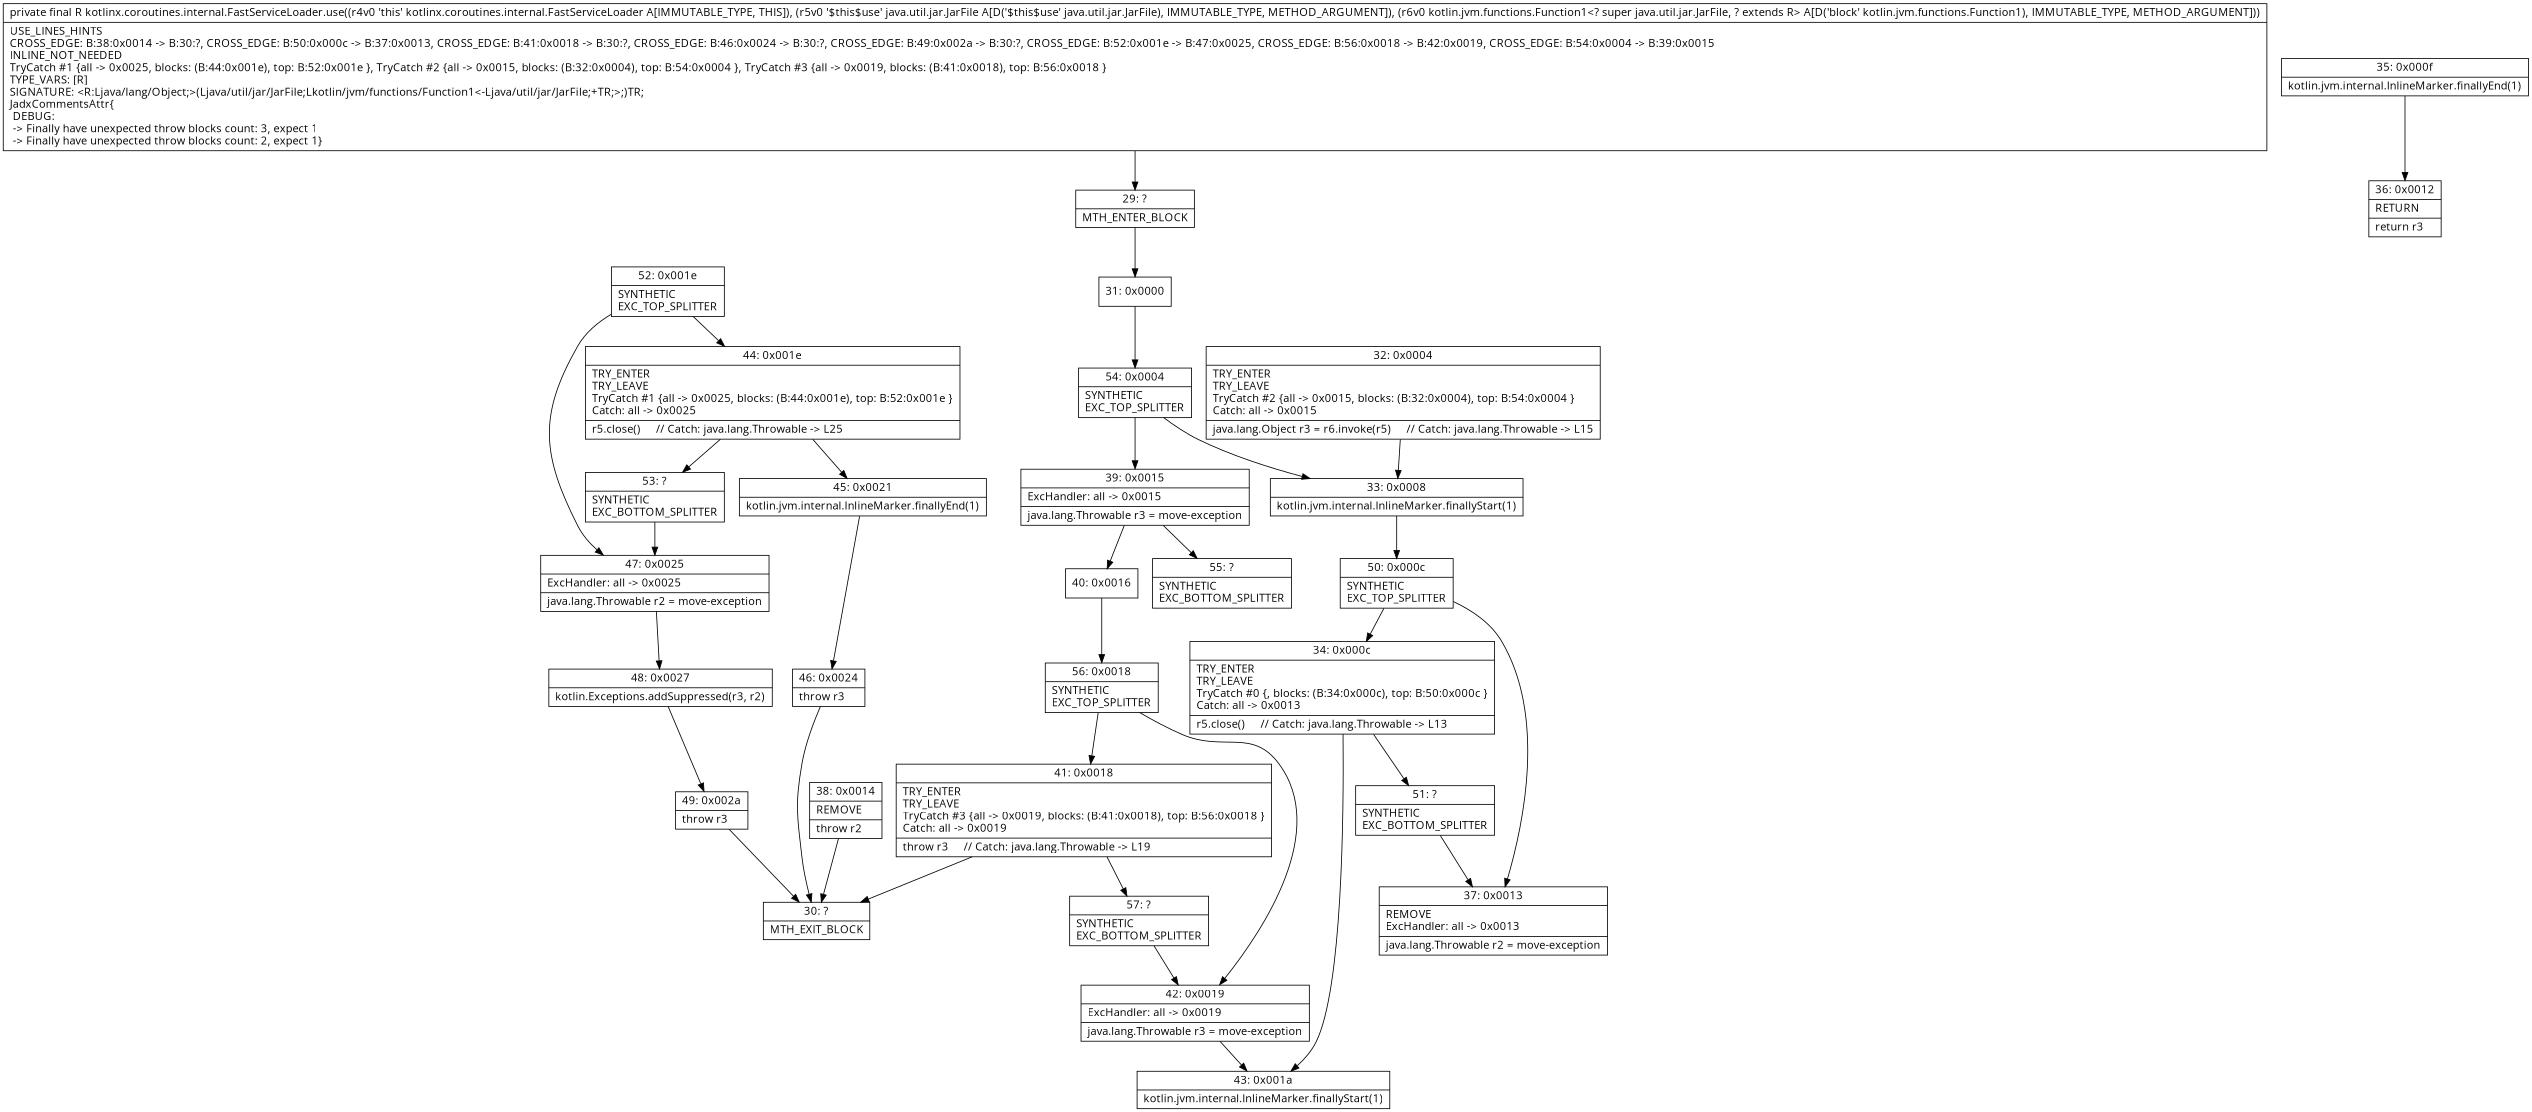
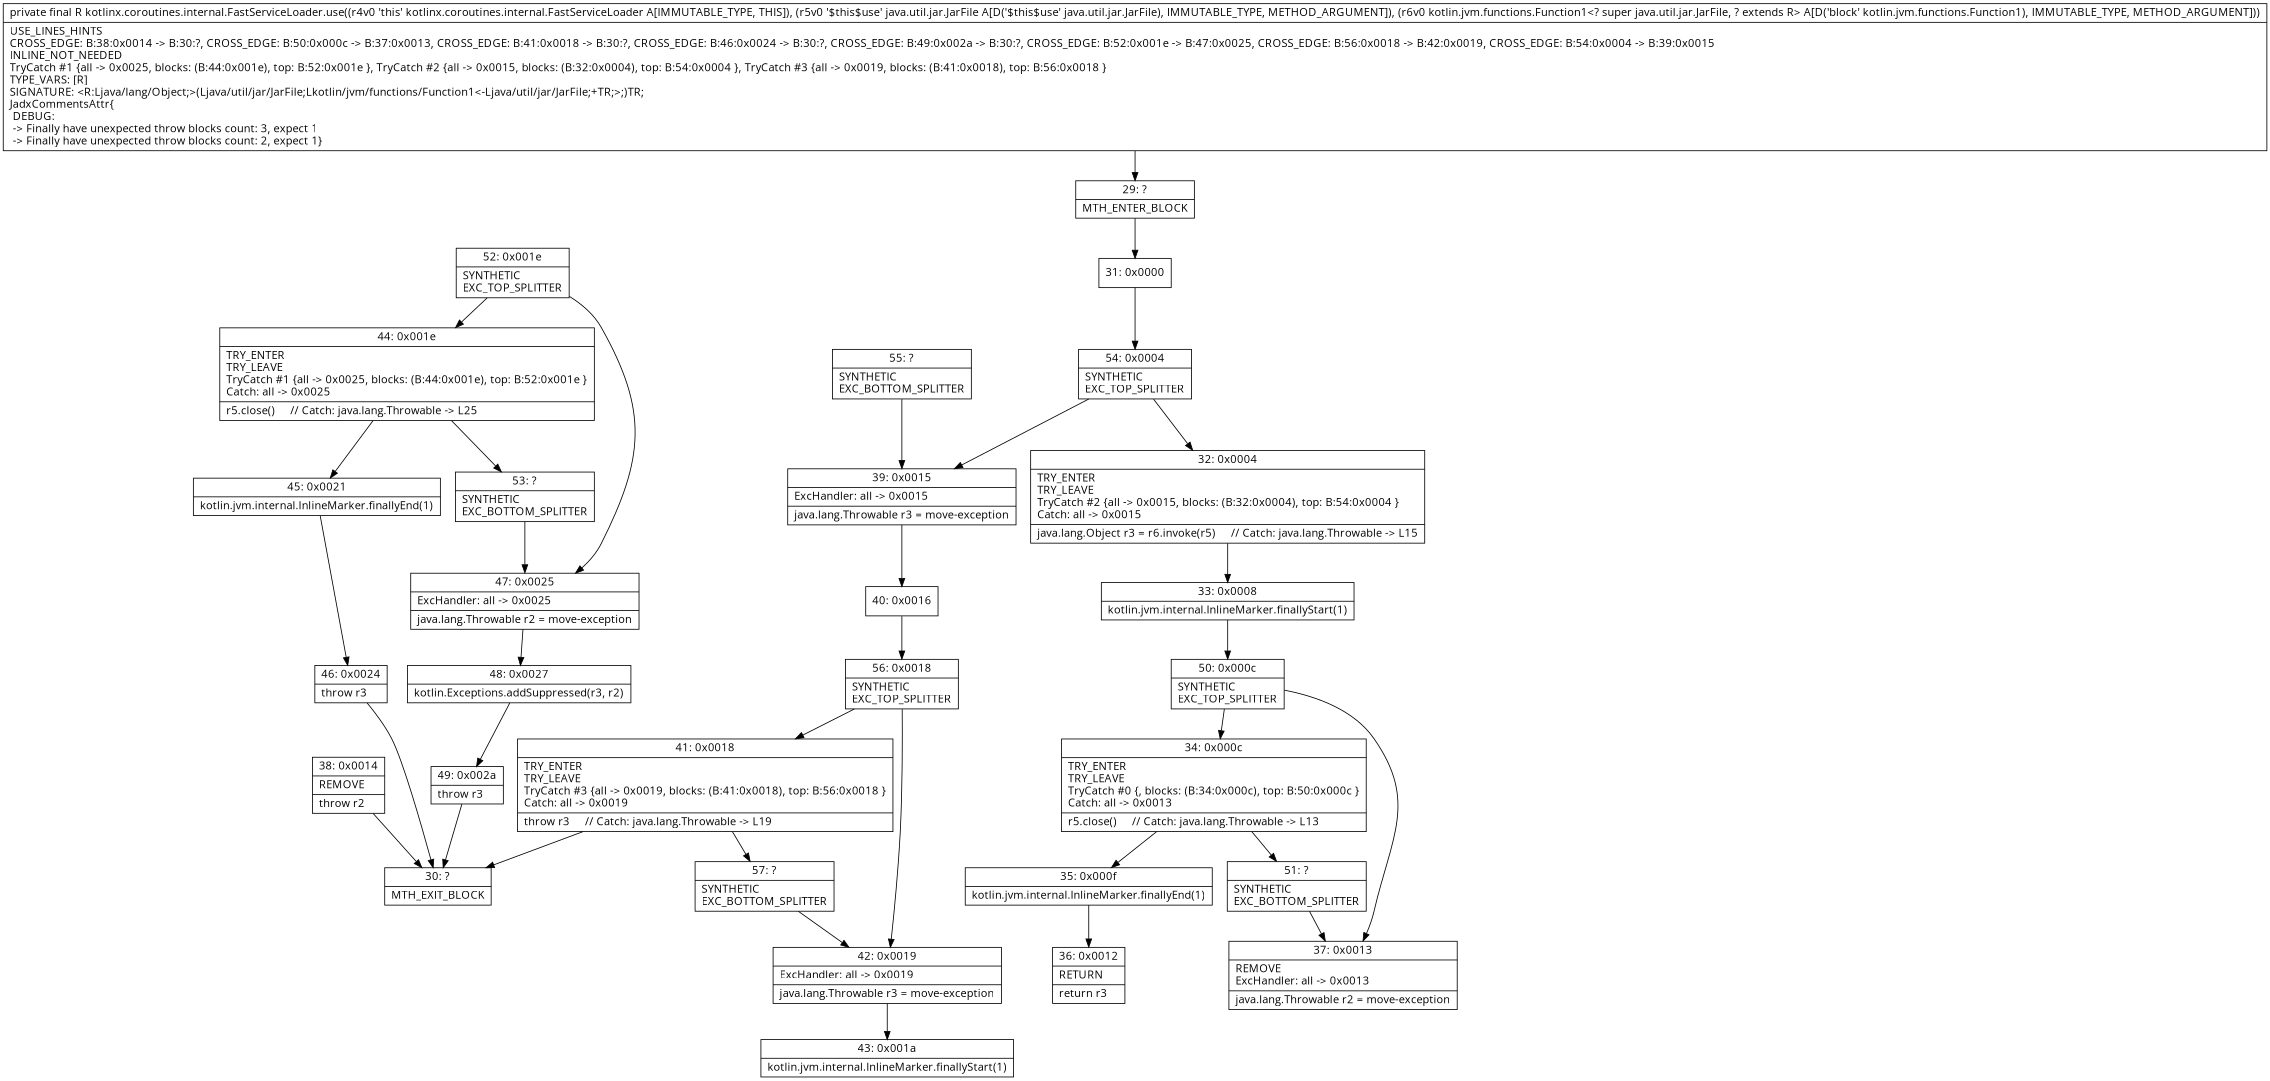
  digraph {
    fontname="Open Sans"
    node [fontname="Open Sans" shape=record]
    edge [fontname="Open Sans"]
    n1 [label="{29\:\ ?|MTH_ENTER_BLOCK\l}"]
    n2 [label="{31\:\ 0x0000}"]
    n3 [label="{54\:\ 0x0004|SYNTHETIC\lEXC_TOP_SPLITTER\l}"]
    n4 [label="{32\:\ 0x0004|TRY_ENTER\lTRY_LEAVE\lTryCatch #2 \{all \-\> 0x0015, blocks: (B:32:0x0004), top: B:54:0x0004 \}\lCatch: all \-\> 0x0015\l|java.lang.Object r3 = r6.invoke(r5)     \/\/ Catch: java.lang.Throwable \-\> L15\l}"]
    n5 [label="{39\:\ 0x0015|ExcHandler: all \-\> 0x0015\l|java.lang.Throwable r3 = move\-exception\l}"]
    n6 [label="{33\:\ 0x0008|kotlin.jvm.internal.InlineMarker.finallyStart(1)\l}"]
    n7 [label="{40\:\ 0x0016}"]
    n8 [label="{50\:\ 0x000c|SYNTHETIC\lEXC_TOP_SPLITTER\l}"]
    n9 [label="{55\:\ ?|SYNTHETIC\lEXC_BOTTOM_SPLITTER\l}"]
    n10 [label="{34\:\ 0x000c|TRY_ENTER\lTRY_LEAVE\lTryCatch #0 \{, blocks: (B:34:0x000c), top: B:50:0x000c \}\lCatch: all \-\> 0x0013\l|r5.close()     \/\/ Catch: java.lang.Throwable \-\> L13\l}"]
    n11 [label="{37\:\ 0x0013|REMOVE\lExcHandler: all \-\> 0x0013\l|java.lang.Throwable r2 = move\-exception\l}"]
    n12 [label="{35\:\ 0x000f|kotlin.jvm.internal.InlineMarker.finallyEnd(1)\l}"]
    n13 [label="{51\:\ ?|SYNTHETIC\lEXC_BOTTOM_SPLITTER\l}"]
    n14 [label="{36\:\ 0x0012|RETURN\l|return r3\l}"]
    n15 [label="{30\:\ ?|MTH_EXIT_BLOCK\l}"]
    n16 [label="{38\:\ 0x0014|REMOVE\l|throw r2\l}"]
    n17 [label="{56\:\ 0x0018|SYNTHETIC\lEXC_TOP_SPLITTER\l}"]
    n18 [label="{41\:\ 0x0018|TRY_ENTER\lTRY_LEAVE\lTryCatch #3 \{all \-\> 0x0019, blocks: (B:41:0x0018), top: B:56:0x0018 \}\lCatch: all \-\> 0x0019\l|throw r3     \/\/ Catch: java.lang.Throwable \-\> L19\l}"]
    n19 [label="{42\:\ 0x0019|ExcHandler: all \-\> 0x0019\l|java.lang.Throwable r3 = move\-exception\l}"]
    n20 [label="{57\:\ ?|SYNTHETIC\lEXC_BOTTOM_SPLITTER\l}"]
    n21 [label="{43\:\ 0x001a|kotlin.jvm.internal.InlineMarker.finallyStart(1)\l}"]
    n22 [label="{52\:\ 0x001e|SYNTHETIC\lEXC_TOP_SPLITTER\l}"]
    n23 [label="{44\:\ 0x001e|TRY_ENTER\lTRY_LEAVE\lTryCatch #1 \{all \-\> 0x0025, blocks: (B:44:0x001e), top: B:52:0x001e \}\lCatch: all \-\> 0x0025\l|r5.close()     \/\/ Catch: java.lang.Throwable \-\> L25\l}"]
    n24 [label="{47\:\ 0x0025|ExcHandler: all \-\> 0x0025\l|java.lang.Throwable r2 = move\-exception\l}"]
    n25 [label="{45\:\ 0x0021|kotlin.jvm.internal.InlineMarker.finallyEnd(1)\l}"]
    n26 [label="{53\:\ ?|SYNTHETIC\lEXC_BOTTOM_SPLITTER\l}"]
    n27 [label="{48\:\ 0x0027|kotlin.Exceptions.addSuppressed(r3, r2)\l}"]
    n28 [label="{46\:\ 0x0024|throw r3\l}"]
    n29 [label="{49\:\ 0x002a|throw r3\l}"]
    n30 [label="{private final R kotlinx.coroutines.internal.FastServiceLoader.use((r4v0 'this' kotlinx.coroutines.internal.FastServiceLoader A[IMMUTABLE_TYPE, THIS]), (r5v0 '$this$use' java.util.jar.JarFile A[D('$this$use' java.util.jar.JarFile), IMMUTABLE_TYPE, METHOD_ARGUMENT]), (r6v0 kotlin.jvm.functions.Function1\<? super java.util.jar.JarFile, ? extends R\> A[D('block' kotlin.jvm.functions.Function1), IMMUTABLE_TYPE, METHOD_ARGUMENT]))  | USE_LINES_HINTS\lCROSS_EDGE: B:38:0x0014 \-\> B:30:?, CROSS_EDGE: B:50:0x000c \-\> B:37:0x0013, CROSS_EDGE: B:41:0x0018 \-\> B:30:?, CROSS_EDGE: B:46:0x0024 \-\> B:30:?, CROSS_EDGE: B:49:0x002a \-\> B:30:?, CROSS_EDGE: B:52:0x001e \-\> B:47:0x0025, CROSS_EDGE: B:56:0x0018 \-\> B:42:0x0019, CROSS_EDGE: B:54:0x0004 \-\> B:39:0x0015\lINLINE_NOT_NEEDED\lTryCatch #1 \{all \-\> 0x0025, blocks: (B:44:0x001e), top: B:52:0x001e \}, TryCatch #2 \{all \-\> 0x0015, blocks: (B:32:0x0004), top: B:54:0x0004 \}, TryCatch #3 \{all \-\> 0x0019, blocks: (B:41:0x0018), top: B:56:0x0018 \}\lTYPE_VARS: [R]\lSIGNATURE: \<R:Ljava\/lang\/Object;\>(Ljava\/util\/jar\/JarFile;Lkotlin\/jvm\/functions\/Function1\<\-Ljava\/util\/jar\/JarFile;+TR;\>;)TR;\lJadxCommentsAttr\{\l DEBUG: \l \-\> Finally have unexpected throw blocks count: 3, expect 1\l \-\> Finally have unexpected throw blocks count: 2, expect 1\}\l}"]
    n1 -> n2
    n2 -> n3
-   n3 -> n6
+   n3 -> n4
    n3 -> n5
    n4 -> n6
    n5 -> n7
    n6 -> n8
    n7 -> n17
    n8 -> n10
    n8 -> n11
-   n5 -> n9
-   n10 -> n21
+   n9 -> n5
+   n10 -> n12
    n10 -> n13
    n12 -> n14
    n13 -> n11
    n16 -> n15
    n17 -> n18
    n17 -> n19
    n18 -> n15
    n18 -> n20
    n19 -> n21
    n20 -> n19
    n22 -> n23
    n22 -> n24
    n23 -> n25
    n23 -> n26
    n24 -> n27
    n25 -> n28
    n26 -> n24
    n27 -> n29
    n28 -> n15
    n29 -> n15
    n30 -> n1
  }
